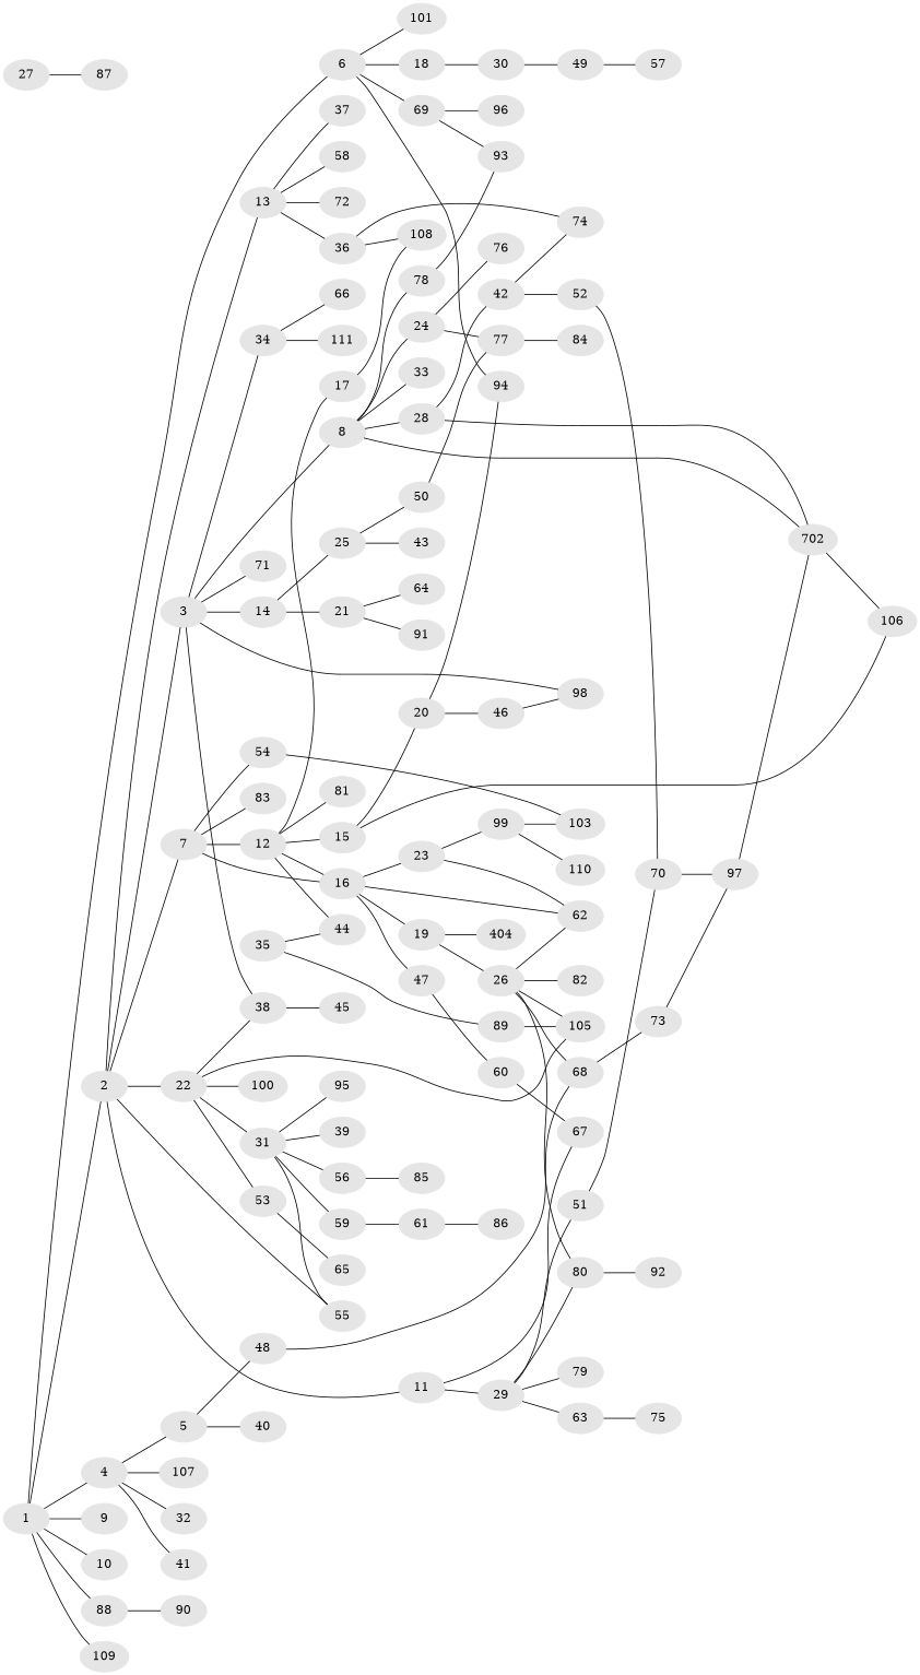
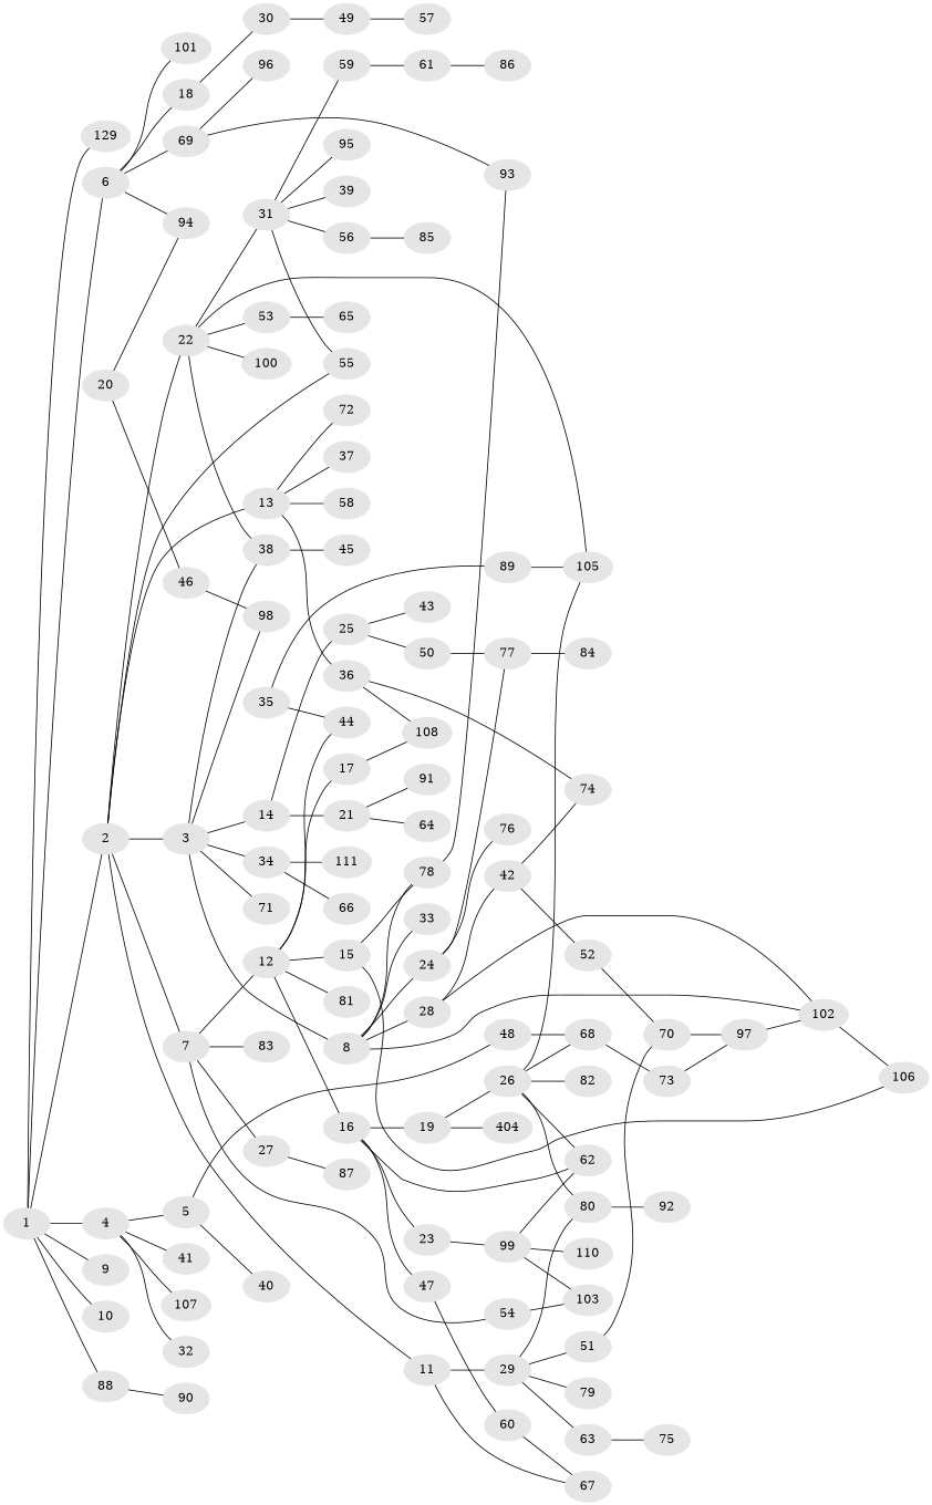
  graph {
    rankdir=LR
    node [color=gray90 style=filled]
    1
    2
    4
    6
    9
    10
    88
-   109
+   109 [label=129]
    3
    7
    11
    13
    22
    55
    5
    32
    41
    107
    18
    69
    94
    101
    90
    8
    14
    34
    38
    71
    98
    12
    27
    54
    83
    29
    67
    36
    37
    58
    72
    31
    53
    100
    105
    24
    28
    33
    78
-   102 [label=702]
+   102
    21
    25
    66
    111
    45
    40
    48
    68
    30
    93
    96
    15
    16
    17
    81
    44
    87
    103
    76
    77
    42
    106
    80
    51
    63
    79
    20
    19
    23
    47
    62
    108
    35
    89
    74
    64
    91
    43
    50
    46
    26
    n90 [label=404]
    99
    60
    49
    82
    39
    56
    59
    95
    65
    110
    73
    92
    52
    70
    75
    57
    85
    61
    84
    97
    86
    1 -- 2
    1 -- 4
    1 -- 6
    1 -- 9
    1 -- 10
    1 -- 88
    1 -- 109
    2 -- 3
    2 -- 7
    2 -- 11
    2 -- 13
    2 -- 22
    2 -- 55
    4 -- 5
    4 -- 32
    4 -- 41
    4 -- 107
    6 -- 18
    6 -- 69
    6 -- 94
    6 -- 101
    88 -- 90
    3 -- 8
    3 -- 14
    3 -- 34
    3 -- 38
    3 -- 71
    3 -- 98
    7 -- 12
-   7 -- 16
+   7 -- 27
    7 -- 54
    7 -- 83
    11 -- 29
    11 -- 67
    13 -- 36
    13 -- 37
    13 -- 58
    13 -- 72
    22 -- 38
    22 -- 31
    22 -- 53
    22 -- 100
    22 -- 105
    5 -- 40
    5 -- 48
    18 -- 30
    69 -- 93
    69 -- 96
    8 -- 24
    8 -- 28
    8 -- 33
    8 -- 78
    8 -- 102
    14 -- 21
    14 -- 25
    34 -- 66
    34 -- 111
    38 -- 45
    12 -- 15
    12 -- 16
    12 -- 17
    12 -- 81
    12 -- 44
    27 -- 87
    54 -- 103
    29 -- 80
    29 -- 51
    29 -- 63
    29 -- 79
    36 -- 108
    36 -- 74
    31 -- 55
    31 -- 39
    31 -- 56
    31 -- 59
    31 -- 95
    53 -- 65
    24 -- 76
    24 -- 77
    28 -- 102
    28 -- 42
    78 -- 93
    102 -- 106
    21 -- 64
    21 -- 91
    25 -- 43
    25 -- 50
    48 -- 68
    68 -- 73
    30 -- 49
    15 -- 106
-   15 -- 20
+   15 -- 78
    16 -- 19
    16 -- 23
    16 -- 47
    16 -- 62
    17 -- 108
    77 -- 84
    42 -- 74
    42 -- 52
    80 -- 92
    51 -- 70
    63 -- 75
    20 -- 94
    20 -- 46
    19 -- 26
    19 -- n90
-   23 -- 62
+   99 -- 62
    23 -- 99
    47 -- 60
    35 -- 44
    35 -- 89
    89 -- 105
    50 -- 77
    46 -- 98
    26 -- 105
    26 -- 68
    26 -- 80
    26 -- 62
    26 -- 82
    99 -- 103
    99 -- 110
    60 -- 67
    49 -- 57
    56 -- 85
    59 -- 61
    73 -- 97
    52 -- 70
    70 -- 97
    61 -- 86
    97 -- 102
  }
